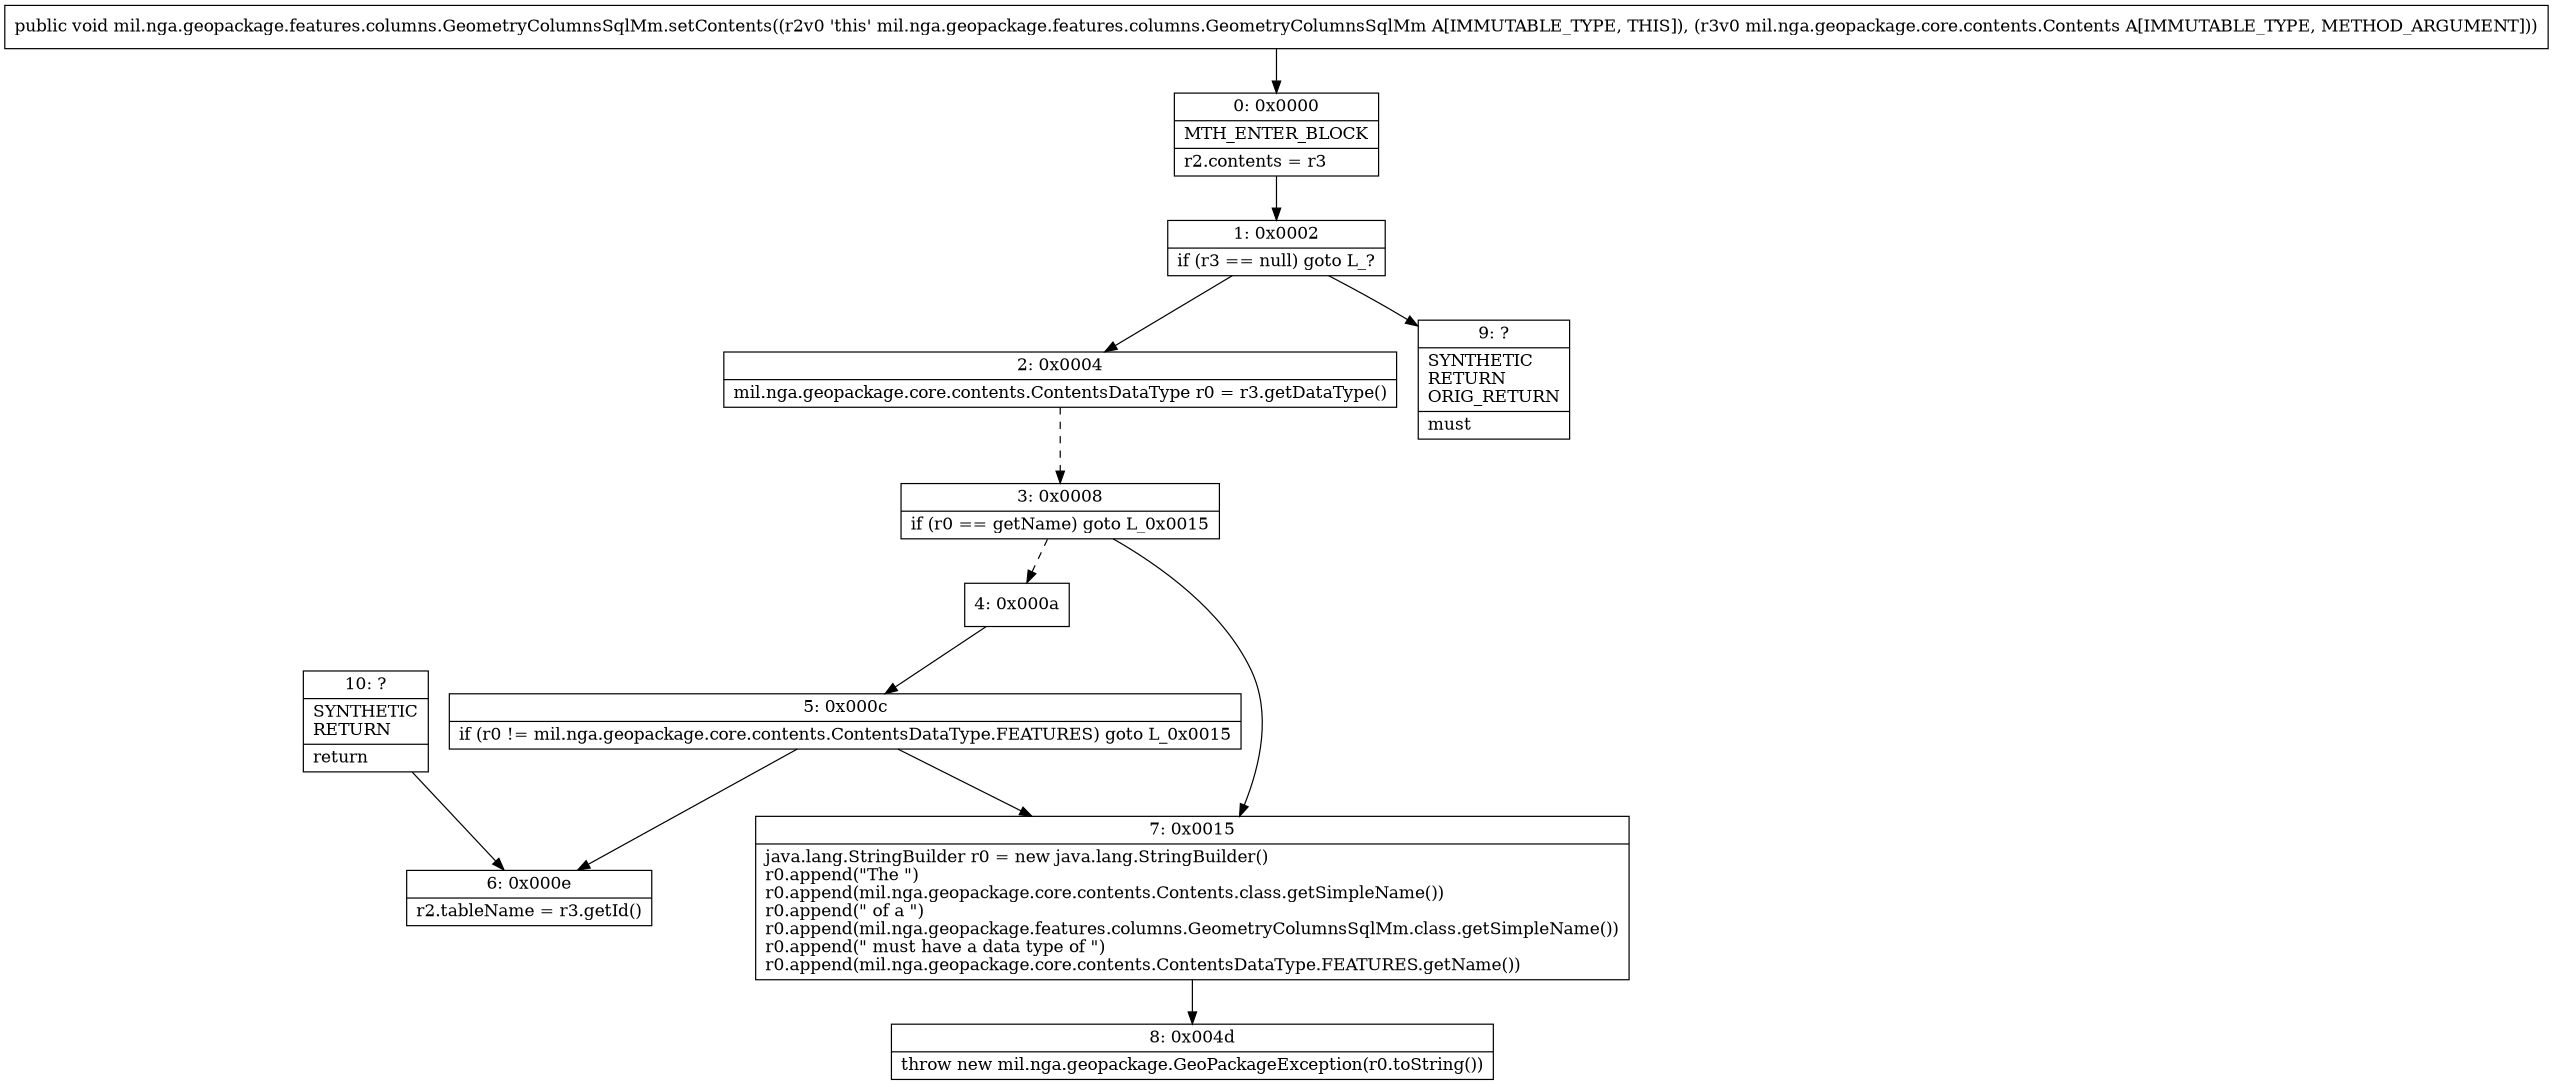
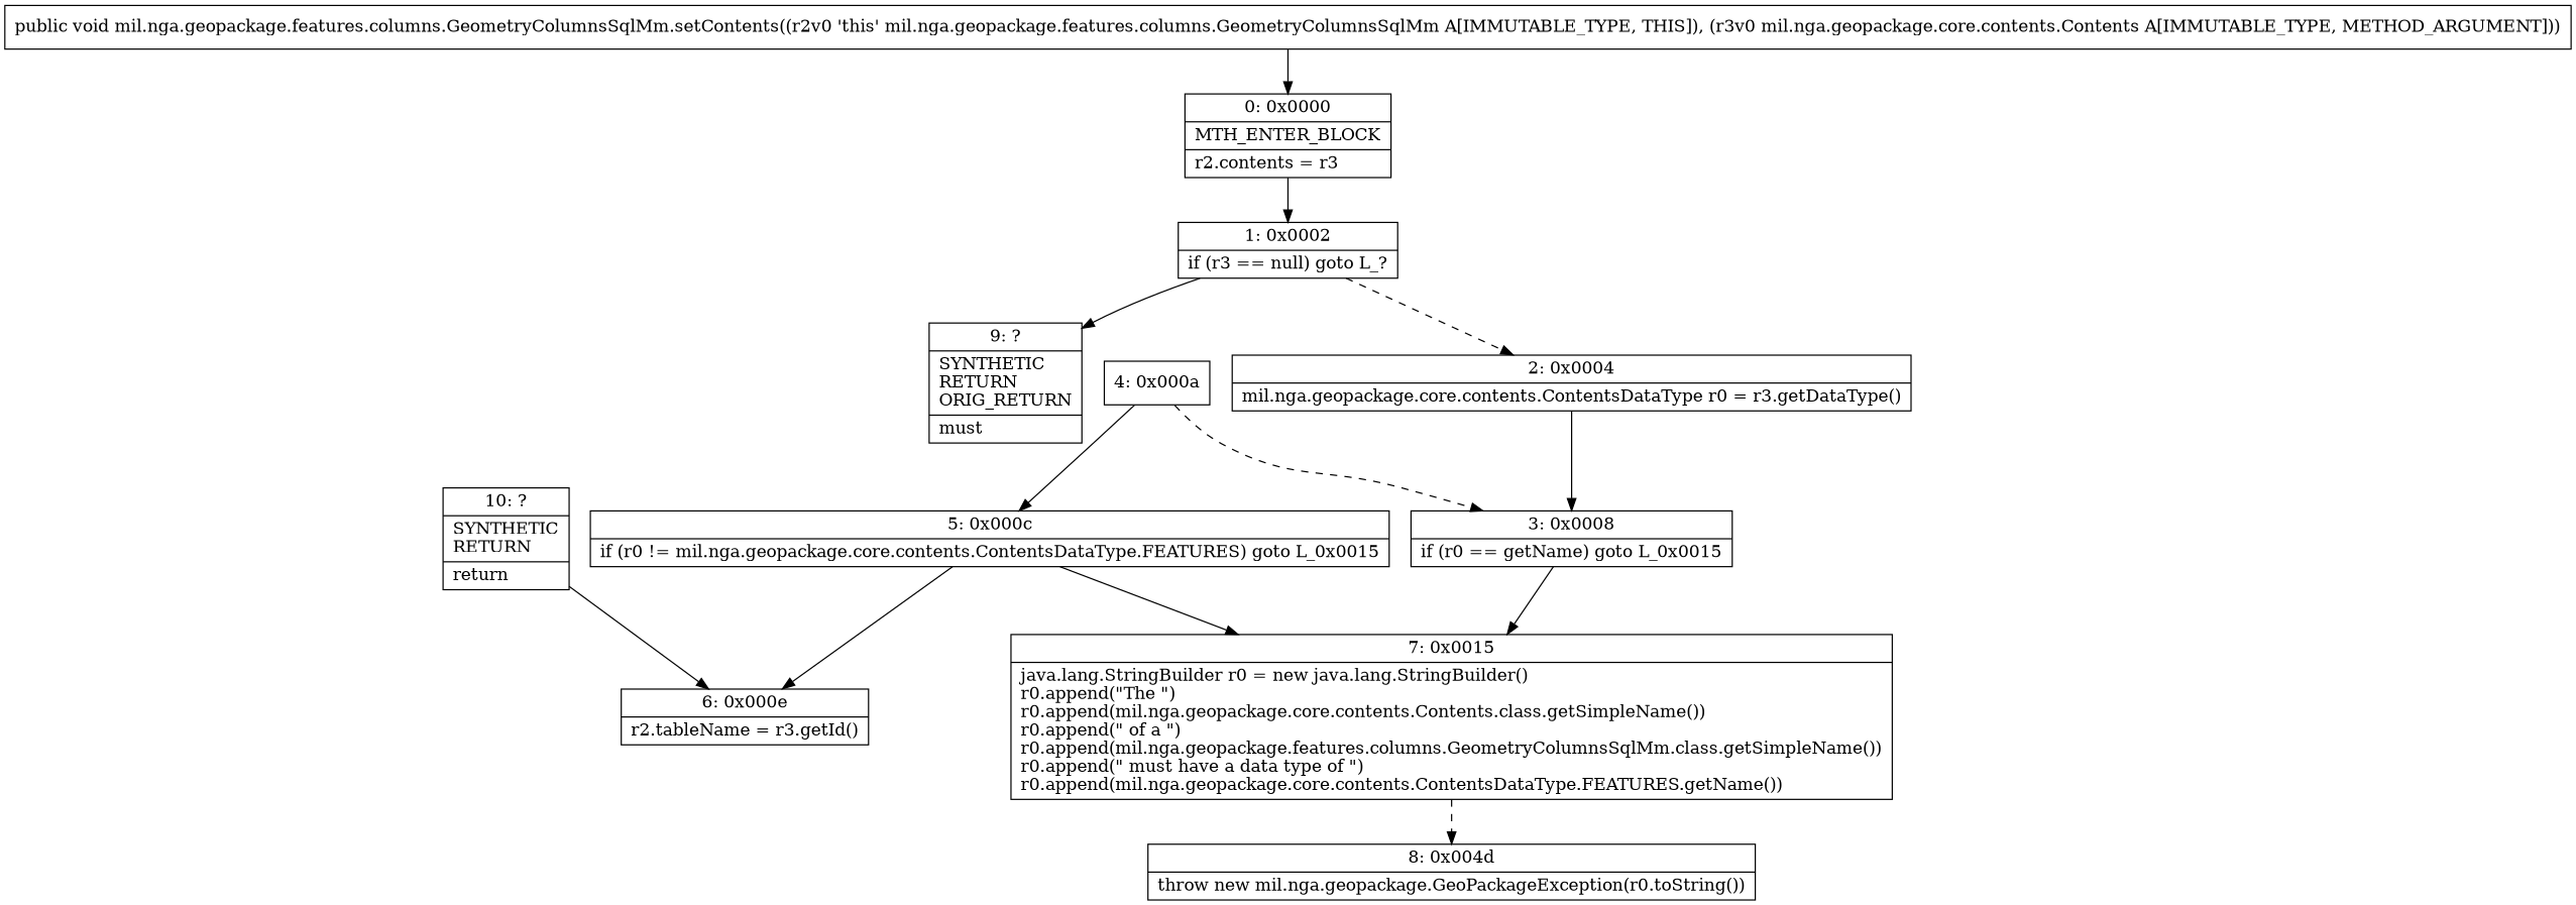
  digraph {
    node [shape=record]
    n1 [label="{0\:\ 0x0000|MTH_ENTER_BLOCK\l|r2.contents = r3\l}"]
    n2 [label="{1\:\ 0x0002|if (r3 == null) goto L_?\l}"]
    n3 [label="{2\:\ 0x0004|mil.nga.geopackage.core.contents.ContentsDataType r0 = r3.getDataType()\l}"]
    n4 [label="{9\:\ ?|SYNTHETIC\lRETURN\lORIG_RETURN\l|must\l}"]
    n5 [label="{3\:\ 0x0008|if (r0 == getName) goto L_0x0015\l}"]
    n6 [label="{4\:\ 0x000a}"]
    n7 [label="{7\:\ 0x0015|java.lang.StringBuilder r0 = new java.lang.StringBuilder()\lr0.append(\"The \")\lr0.append(mil.nga.geopackage.core.contents.Contents.class.getSimpleName())\lr0.append(\" of a \")\lr0.append(mil.nga.geopackage.features.columns.GeometryColumnsSqlMm.class.getSimpleName())\lr0.append(\" must have a data type of \")\lr0.append(mil.nga.geopackage.core.contents.ContentsDataType.FEATURES.getName())\l}"]
    n8 [label="{5\:\ 0x000c|if (r0 != mil.nga.geopackage.core.contents.ContentsDataType.FEATURES) goto L_0x0015\l}"]
    n9 [label="{8\:\ 0x004d|throw new mil.nga.geopackage.GeoPackageException(r0.toString())\l}"]
    n10 [label="{6\:\ 0x000e|r2.tableName = r3.getId()\l}"]
    n11 [label="{10\:\ ?|SYNTHETIC\lRETURN\l|return\l}"]
    n12 [label="{public void mil.nga.geopackage.features.columns.GeometryColumnsSqlMm.setContents((r2v0 'this' mil.nga.geopackage.features.columns.GeometryColumnsSqlMm A[IMMUTABLE_TYPE, THIS]), (r3v0 mil.nga.geopackage.core.contents.Contents A[IMMUTABLE_TYPE, METHOD_ARGUMENT])) }"]
    n1 -> n2
-   n2 -> n3 [style=solid]
+   n2 -> n3 [style=dashed]
    n2 -> n4
-   n3 -> n5 [style=dashed]
-   n5 -> n6 [style=dashed]
+   n3 -> n5
+   n6 -> n5 [style=dashed]
    n5 -> n7
    n6 -> n8
-   n7 -> n9
+   n7 -> n9 [style=dashed]
    n8 -> n7
    n8 -> n10 [style=solid]
    n11 -> n10
    n12 -> n1
  }
